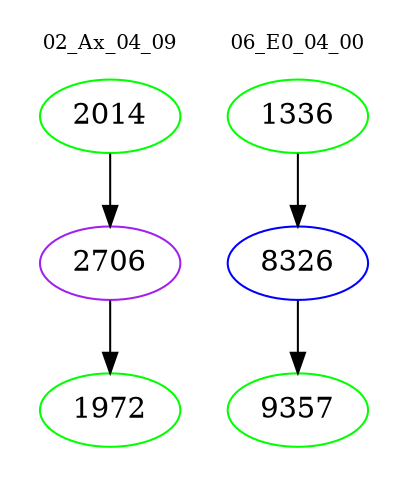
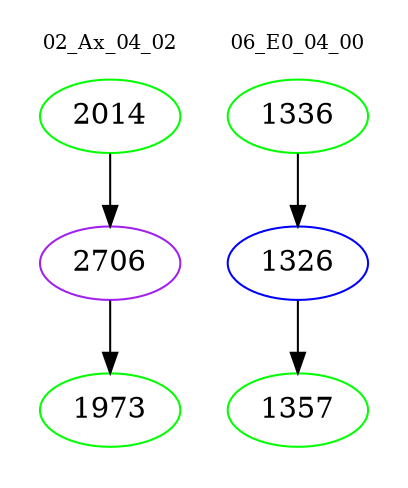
  digraph {
    node [color=green]
    edge [color=black]
    n1 [label=2014]
    n2 [color=purple label=2706]
-   n3 [label=1972]
+   n3 [label=1973]
    n4 [label=1336]
-   n5 [color=blue label=8326]
-   n6 [label=9357]
+   n5 [color=blue label=1326]
+   n6 [label=1357]
    subgraph cluster_1 {
      color=white
      fontsize=10
-     label="02_Ax_04_09"
+     label="02_Ax_04_02"
      n1
      n2
      n3
    }
    subgraph cluster_2 {
      color=white
      fontsize=10
      label="06_E0_04_00"
      n4
      n5
      n6
    }
    n1 -> n2
    n2 -> n3
    n4 -> n5
    n5 -> n6
  }
